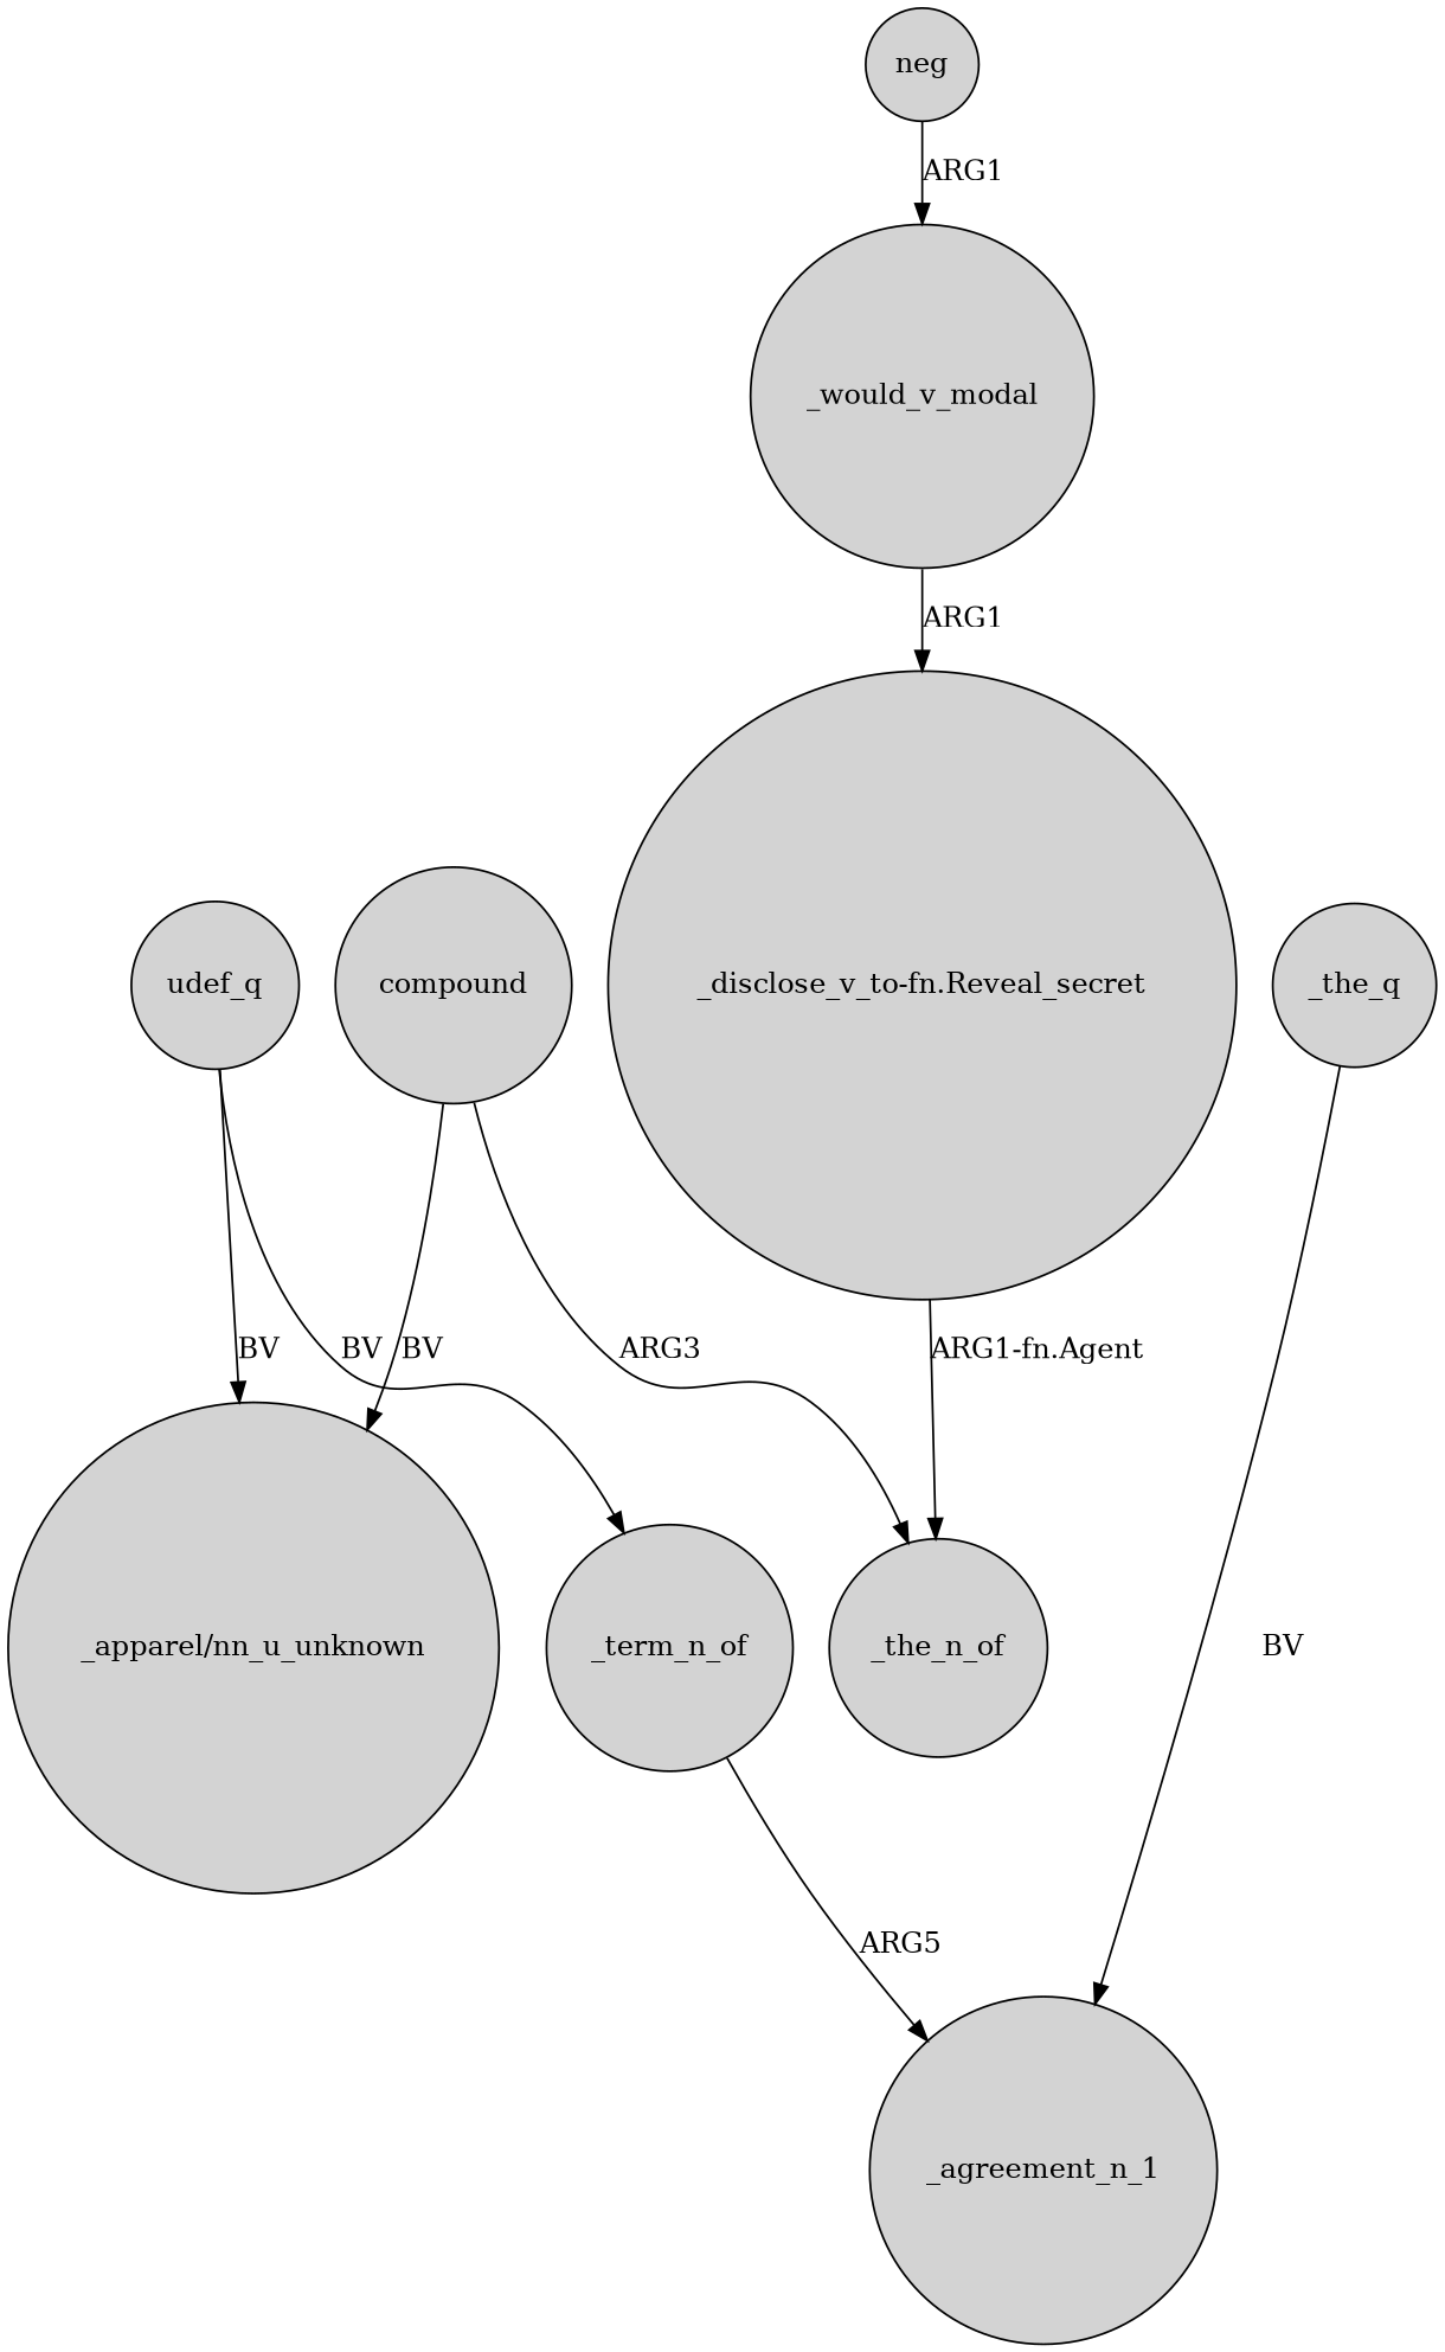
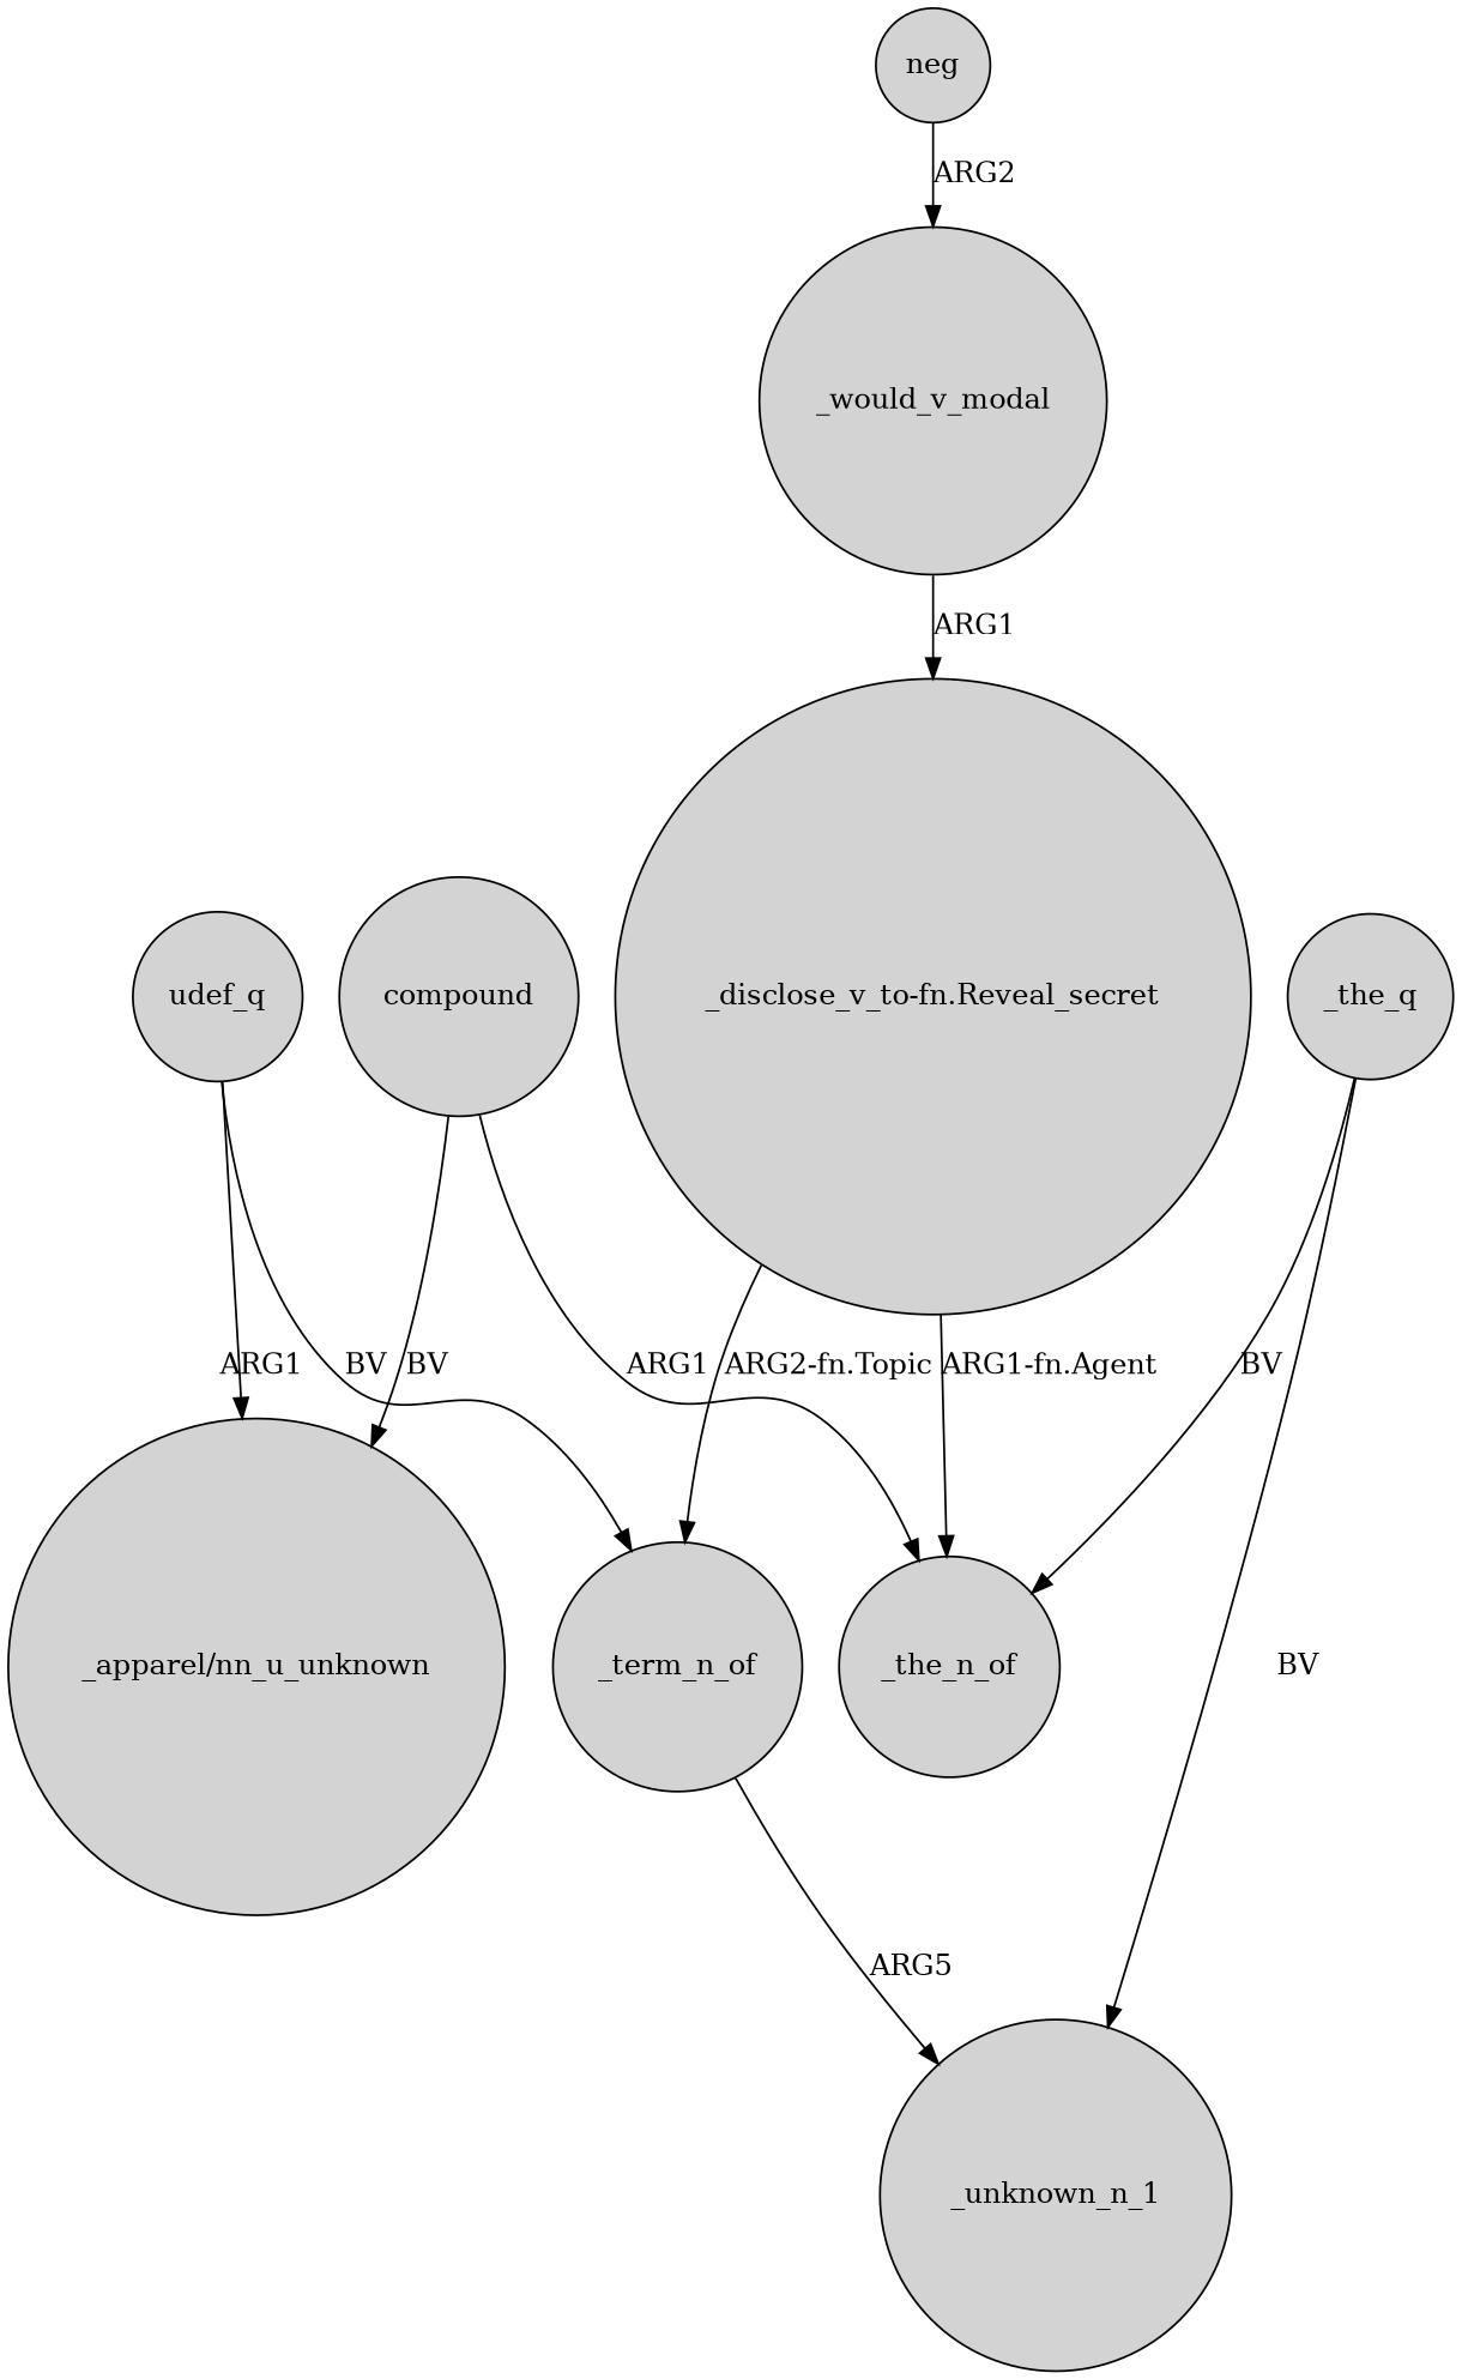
  digraph {
    node [shape=circle style=filled]
    udef_q
    "_apparel/nn_u_unknown"
    _term_n_of
-   _agreement_n_1
+   _agreement_n_1 [label=_unknown_n_1]
    _the_q
    n6 [label=_the_n_of]
    compound
    neg
    _would_v_modal
    "_disclose_v_to-fn.Reveal_secret"
-   udef_q -> "_apparel/nn_u_unknown" [label=BV]
+   udef_q -> "_apparel/nn_u_unknown" [label=ARG1]
    udef_q -> _term_n_of [label=BV]
    _term_n_of -> _agreement_n_1 [label=ARG5]
    _the_q -> _agreement_n_1 [label=BV]
+   _the_q -> n6 [label=BV]
    compound -> "_apparel/nn_u_unknown" [label=BV]
-   compound -> n6 [label=ARG3]
-   neg -> _would_v_modal [label=ARG1]
+   compound -> n6 [label=ARG1]
+   neg -> _would_v_modal [label=ARG2]
    _would_v_modal -> "_disclose_v_to-fn.Reveal_secret" [label=ARG1]
+   "_disclose_v_to-fn.Reveal_secret" -> _term_n_of [label="ARG2-fn.Topic"]
    "_disclose_v_to-fn.Reveal_secret" -> n6 [label="ARG1-fn.Agent"]
  }
